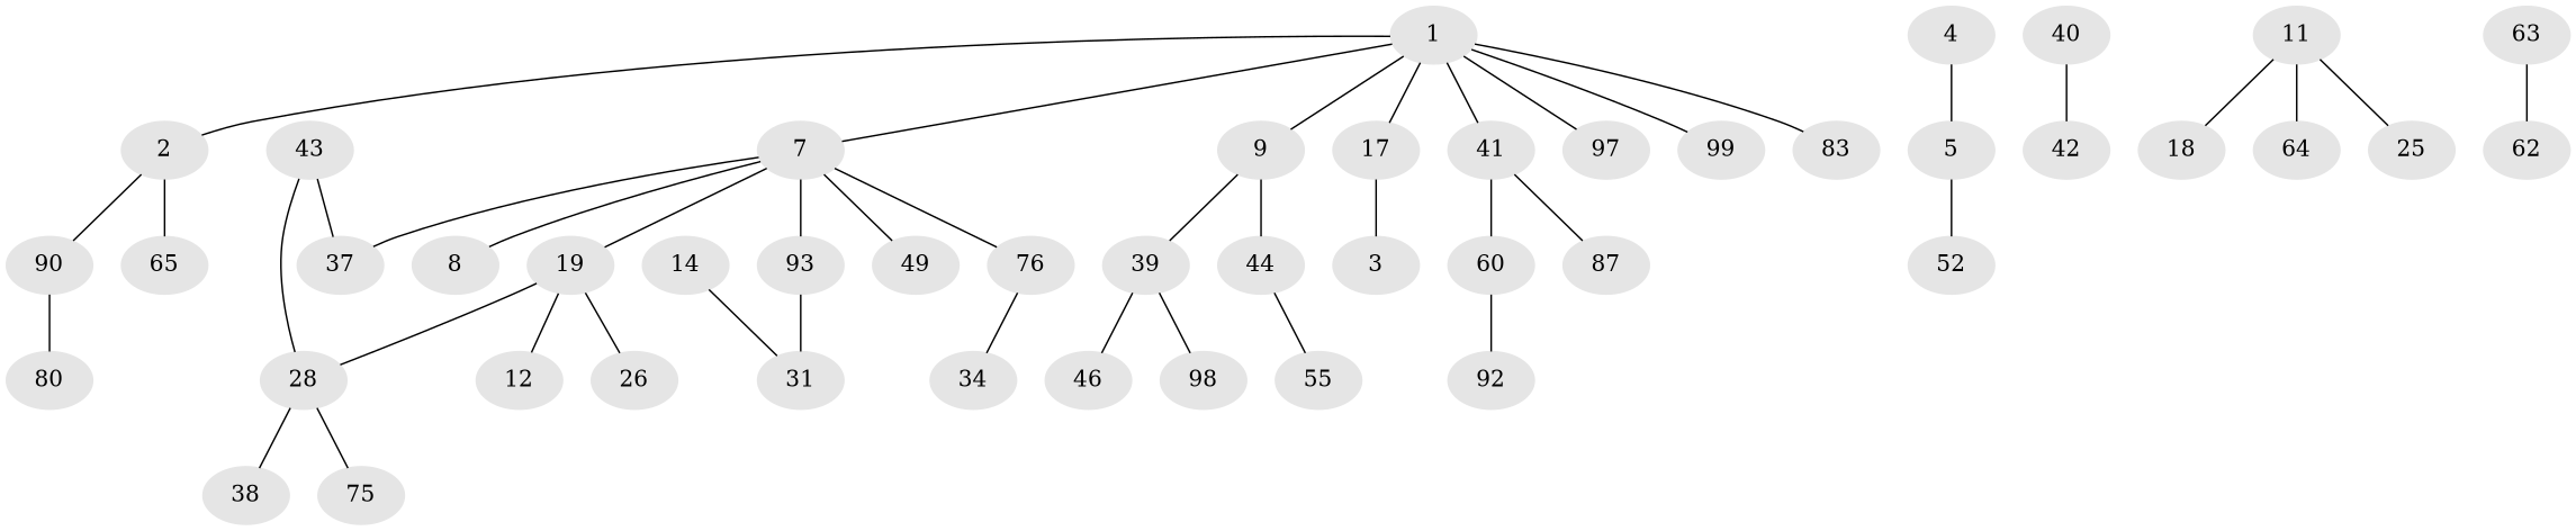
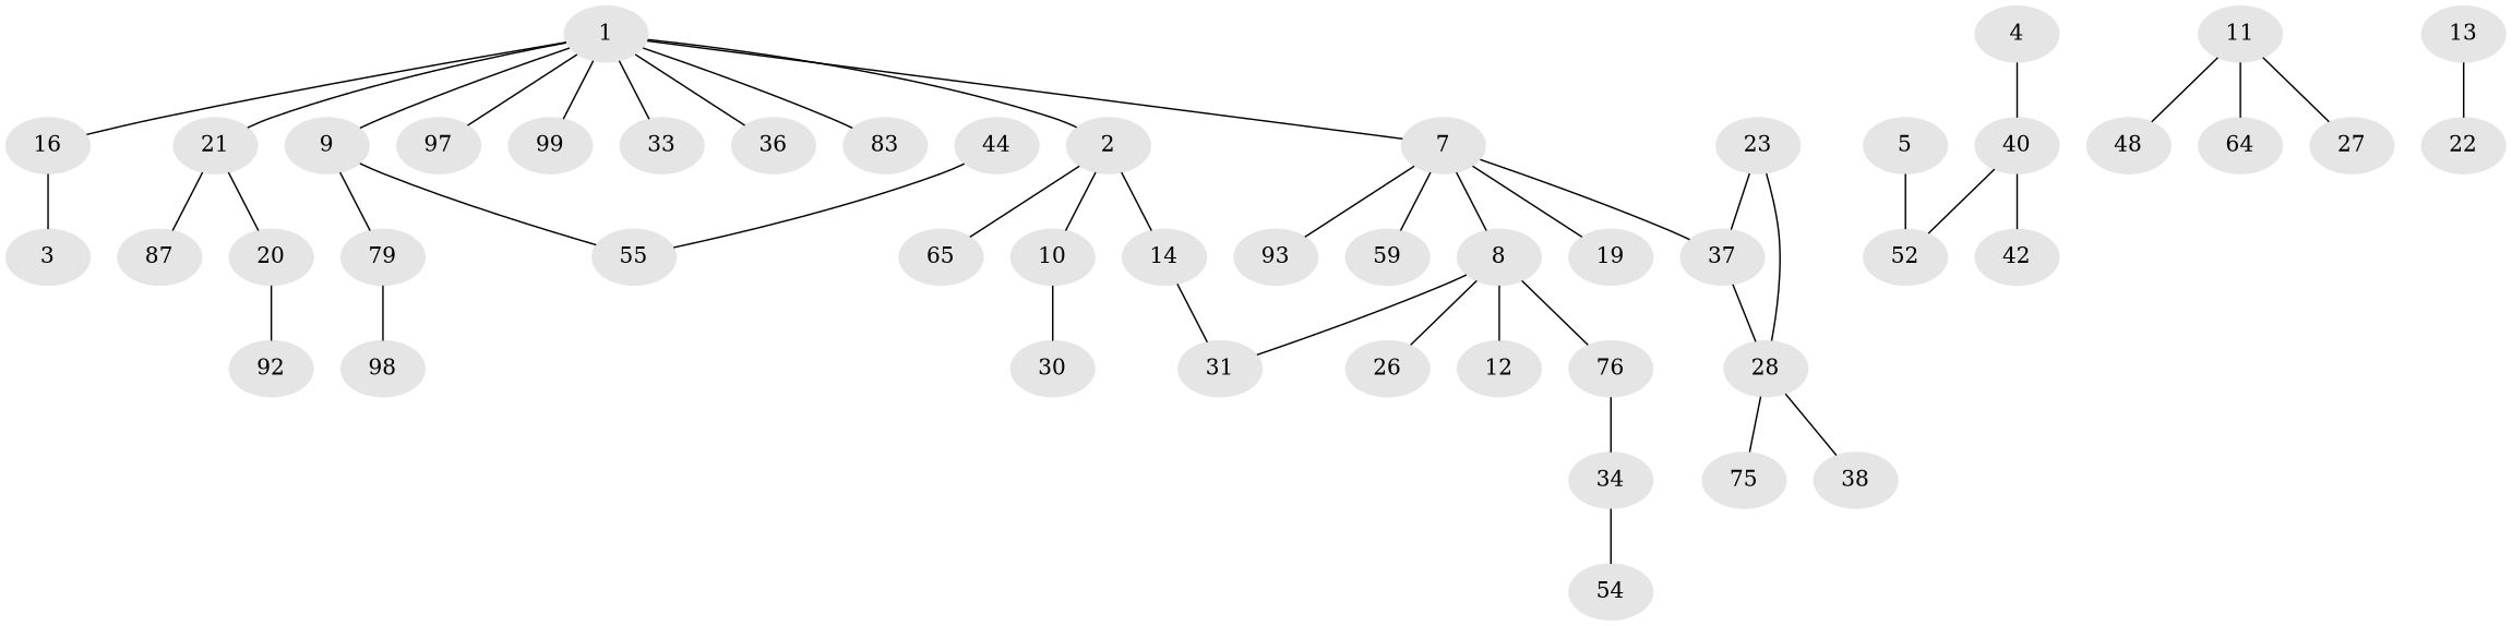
  graph {
    node [color=gray90 style=filled]
    1
    2
    7
    9
-   17
-   21 [label=41]
+   17 [label=16]
+   21
    n7 [label=97]
    n8 [label=99]
+   33
+   36
    n11 [label=83]
-   10 [label=90]
+   10
    14
    n14 [label=65]
    4
    5
    8
    19
    n19 [label=93]
-   59 [label=49]
+   59
    37
-   39
+   39 [label=79]
    44
    3
    n25 [label=92]
-   20 [label=60]
+   20
    n27 [label=87]
-   30 [label=80]
+   30
    31
    52
    40
    42
-   23 [label=43]
+   23
    28
    12
    n36 [label=76]
    26
    38
    n39 [label=75]
    11
-   18
+   18 [label=48]
    n42 [label=64]
-   25
+   25 [label=27]
    34
-   13 [label=63]
-   22 [label=62]
-   46
+   13
+   22
    n48 [label=98]
    55
+   54
    1 -- 2
    1 -- 7
    1 -- 9
    1 -- 17
    1 -- 21
    1 -- n7
    1 -- n8
+   1 -- 33
+   1 -- 36
    1 -- n11
    2 -- 10
+   2 -- 14
    2 -- n14
    7 -- 8
    7 -- 19
    7 -- n19
    7 -- 59
    7 -- 37
    9 -- 39
-   9 -- 44
+   9 -- 55
    17 -- 3
    21 -- 20
    21 -- n27
    10 -- 30
    14 -- 31
-   4 -- 5
+   4 -- 40
    5 -- 52
-   n19 -- 31
-   19 -- 12
-   7 -- n36
-   19 -- 26
-   19 -- 28
-   39 -- 46
+   8 -- 31
+   8 -- 12
+   8 -- n36
+   8 -- 26
+   37 -- 28
    39 -- n48
    44 -- 55
    20 -- n25
+   40 -- 52
    40 -- 42
    23 -- 37
    23 -- 28
    28 -- 38
    28 -- n39
    n36 -- 34
    11 -- 18
    11 -- n42
    11 -- 25
+   34 -- 54
    13 -- 22
  }
